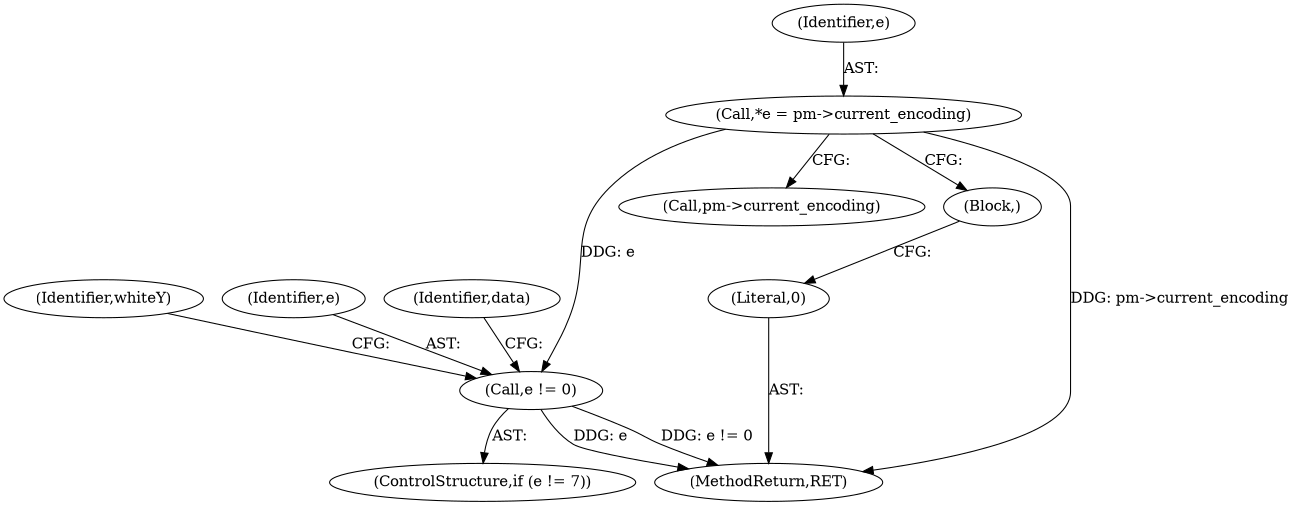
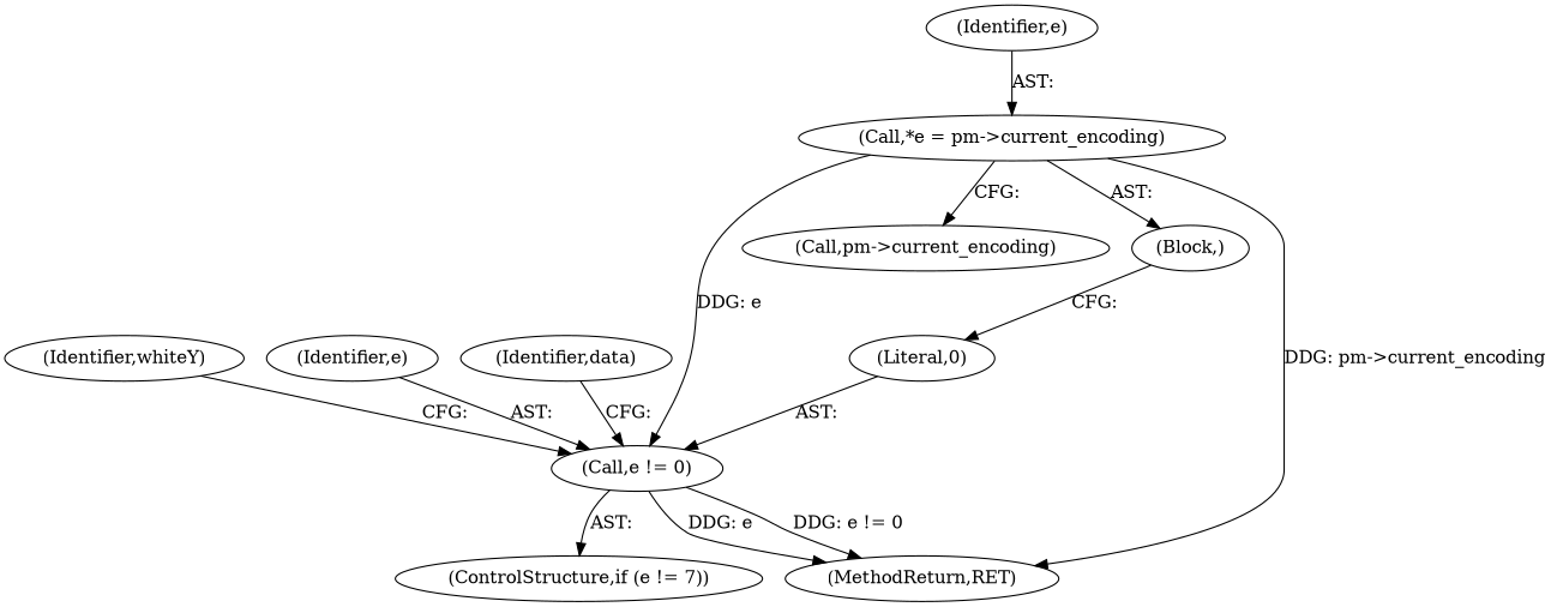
  digraph {
    n1 [label="(Call,*e = pm->current_encoding)"]
    n2 [label="(Call,e != 0)"]
    n3 [label="(Call,pm->current_encoding)"]
    n4 [label="(Block,)"]
    n5 [label="(MethodReturn,RET)"]
    n6 [label="(ControlStructure,if (e != 7))"]
    n7 [label="(Literal,0)"]
    n8 [label="(Identifier,whiteY)"]
    n9 [label="(Identifier,e)"]
    n10 [label="(Identifier,data)"]
    n11 [label="(Identifier,e)"]
    n1 -> n2 [label="DDG: e"]
    n1 -> n3 [label="CFG: "]
-   n1 -> n4 [label="CFG: "]
+   n1 -> n4 [label="AST: "]
    n1 -> n5 [label="DDG: pm->current_encoding"]
    n2 -> n5 [label="DDG: e"]
    n2 -> n5 [label="DDG: e != 0"]
    n2 -> n6 [label="AST: "]
    n4 -> n7 [label="CFG: "]
-   n7 -> n5 [label="AST: "]
+   n7 -> n2 [label="AST: "]
    n8 -> n2 [label="CFG: "]
    n9 -> n2 [label="AST: "]
    n10 -> n2 [label="CFG: "]
    n11 -> n1 [label="AST: "]
  }
